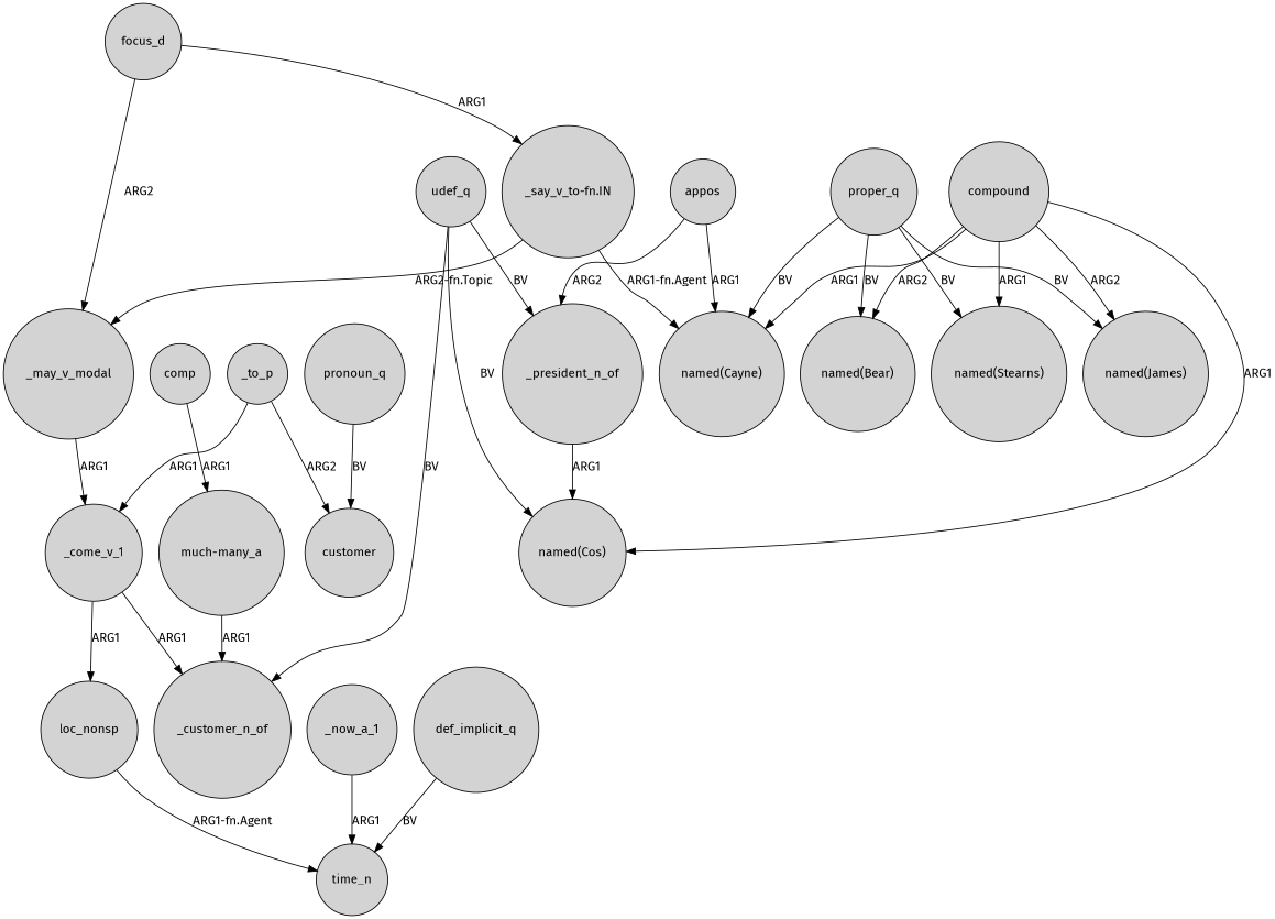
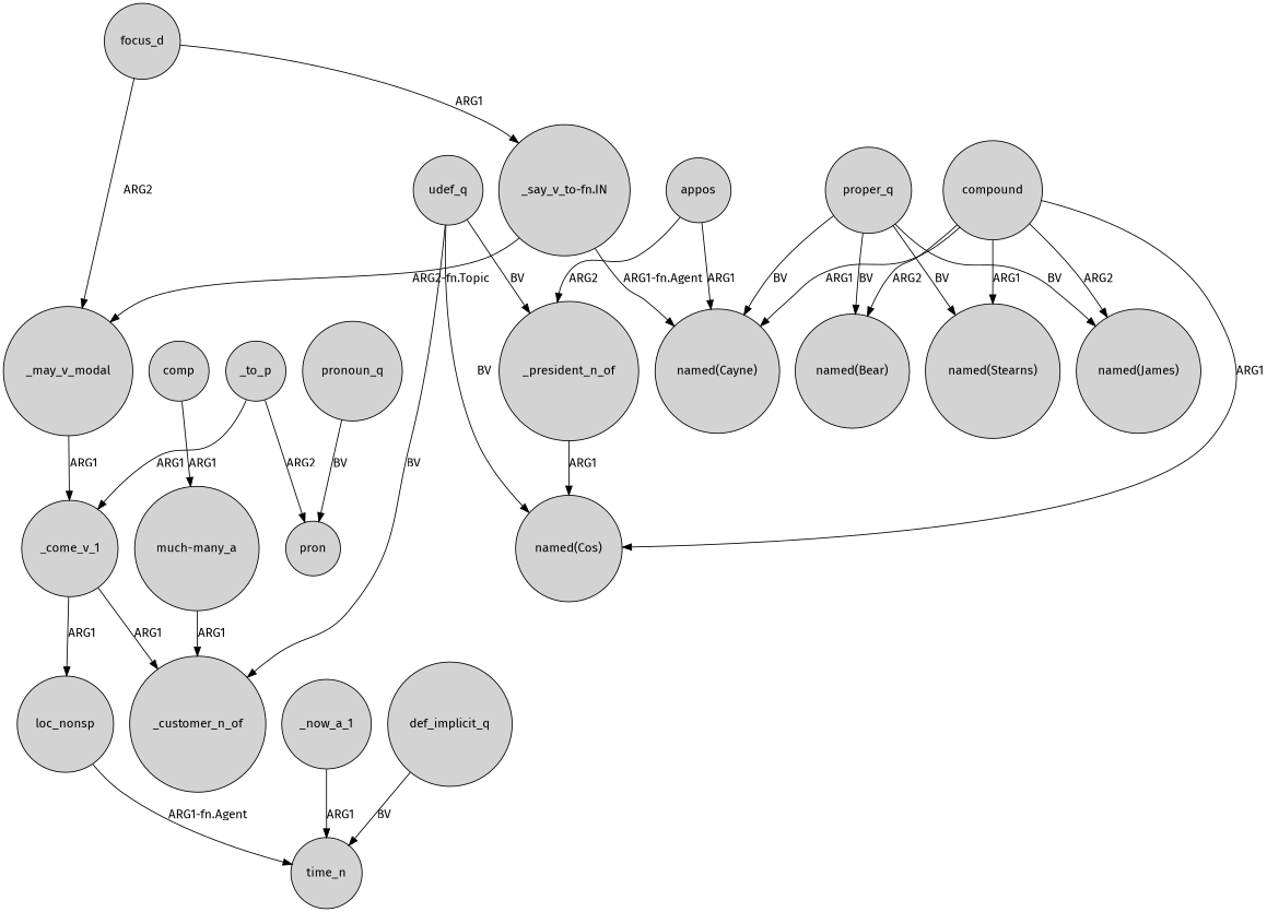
  digraph {
    fontname="Fira Sans"
    node [fontname="Fira Sans" shape=circle style=filled]
    edge [fontname="Fira Sans"]
    _may_v_modal
    _come_v_1
    _customer_n_of
    loc_nonsp
    _to_p
-   pron [label=customer]
+   pron
    "much-many_a"
    compound
    "named(Cos)"
    "named(Cayne)"
    "named(James)"
    "named(Bear)"
    "named(Stearns)"
    focus_d
    "_say_v_to-fn.IN"
    appos
    _president_n_of
    time_n
    pronoun_q
    proper_q
    comp
    udef_q
    _now_a_1
    def_implicit_q
    _may_v_modal -> _come_v_1 [label=ARG1]
    _come_v_1 -> _customer_n_of [label=ARG1]
    _come_v_1 -> loc_nonsp [label=ARG1]
    loc_nonsp -> time_n [label="ARG1-fn.Agent"]
    _to_p -> _come_v_1 [label=ARG1]
    _to_p -> pron [label=ARG2]
    "much-many_a" -> _customer_n_of [label=ARG1]
    compound -> "named(Cos)" [label=ARG1]
    compound -> "named(Cayne)" [label=ARG1]
    compound -> "named(James)" [label=ARG2]
    compound -> "named(Bear)" [label=ARG2]
    compound -> "named(Stearns)" [label=ARG1]
    focus_d -> _may_v_modal [label=ARG2]
    focus_d -> "_say_v_to-fn.IN" [label=ARG1]
    "_say_v_to-fn.IN" -> _may_v_modal [label="ARG2-fn.Topic"]
    "_say_v_to-fn.IN" -> "named(Cayne)" [label="ARG1-fn.Agent"]
    appos -> "named(Cayne)" [label=ARG1]
    appos -> _president_n_of [label=ARG2]
    _president_n_of -> "named(Cos)" [label=ARG1]
    pronoun_q -> pron [label=BV]
    proper_q -> "named(Cayne)" [label=BV]
    proper_q -> "named(James)" [label=BV]
    proper_q -> "named(Bear)" [label=BV]
    proper_q -> "named(Stearns)" [label=BV]
    comp -> "much-many_a" [label=ARG1]
    udef_q -> _customer_n_of [label=BV]
    udef_q -> "named(Cos)" [label=BV]
    udef_q -> _president_n_of [label=BV]
    _now_a_1 -> time_n [label=ARG1]
    def_implicit_q -> time_n [label=BV]
  }
